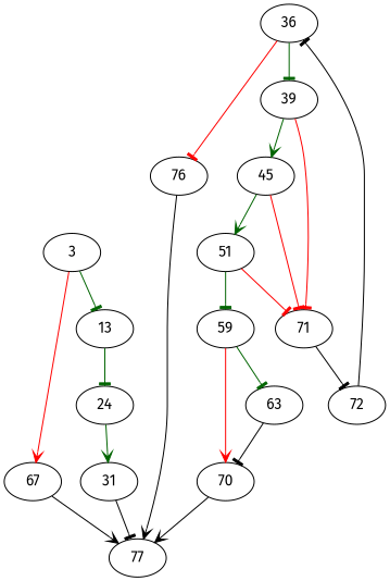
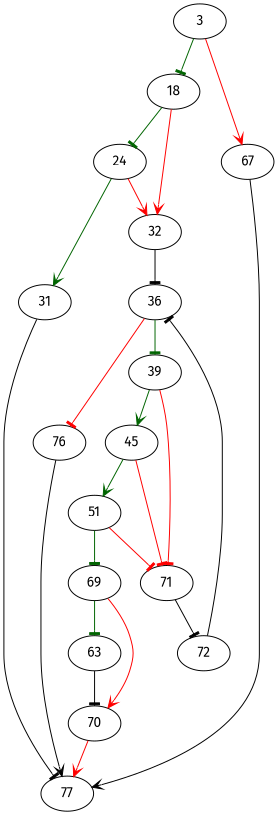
  strict digraph {
    fontname="Fira Sans"
    node [fontname="Fira Sans"]
    edge [arrowhead=tee fontname="Fira Sans"]
    3 [entry=true]
-   18 [label=13]
+   18
    n3 [label=67]
    24
+   32
    77
    31
    36
    39
    76
    45
    71
    51
    72
-   59
+   59 [label=69]
    63
    70
    3 -> 18 [color=darkgreen cond=true]
    3 -> n3 [arrowhead=vee color=red cond=false]
    18 -> 24 [color=darkgreen cond=true]
+   18 -> 32 [arrowhead=vee color=red cond=false]
    n3 -> 77 [arrowhead=vee]
+   24 -> 32 [arrowhead=vee color=red cond=false]
    24 -> 31 [arrowhead=vee color=darkgreen cond=true]
+   32 -> 36
    31 -> 77
    36 -> 39 [color=darkgreen cond=true]
    36 -> 76 [color=red cond=false]
    39 -> 45 [arrowhead=vee color=darkgreen cond=true]
    39 -> 71 [color=red cond=false]
    76 -> 77 [arrowhead=vee]
    45 -> 71 [color=red cond=false]
    45 -> 51 [arrowhead=vee color=darkgreen cond=true]
    71 -> 72
    51 -> 71 [color=red cond=false]
    51 -> 59 [color=darkgreen cond=true]
    72 -> 36
    59 -> 63 [color=darkgreen cond=true]
    59 -> 70 [arrowhead=vee color=red cond=false]
    63 -> 70
-   70 -> 77 [arrowhead=vee]
+   70 -> 77 [arrowhead=vee color=red]
  }
